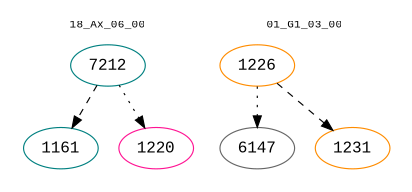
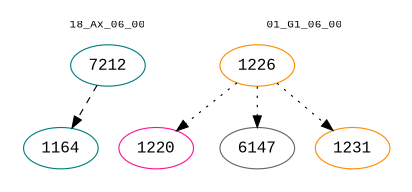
  digraph {
    fontname="Liberation Mono"
    node [color=teal fontname="Liberation Mono"]
    edge [color=black fontname="Liberation Mono" style=dashed]
    n1 [label=7212]
-   n2 [label=1161]
+   n2 [label=1164]
    n3 [color=deeppink label=1220]
    n4 [color=darkorange label=1226]
    n5 [color=gray40 label=6147]
    n6 [color=darkorange label=1231]
    subgraph cluster_1 {
      color=white
      fontsize=10
      label="18_Ax_06_00"
      n1
      n2
      n3
    }
    subgraph cluster_2 {
      color=white
      fontsize=10
-     label="01_G1_03_00"
+     label="01_G1_06_00"
      n4
      n5
      n6
    }
    n1 -> n2
-   n1 -> n3 [style=dotted]
+   n4 -> n3 [style=dotted]
    n4 -> n5 [style=dotted]
-   n4 -> n6
+   n4 -> n6 [style=dotted]
  }
